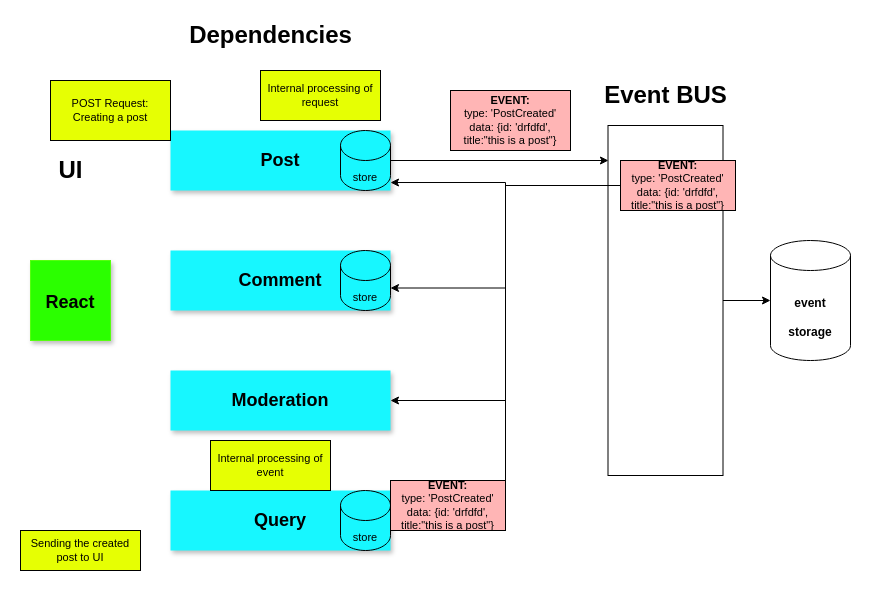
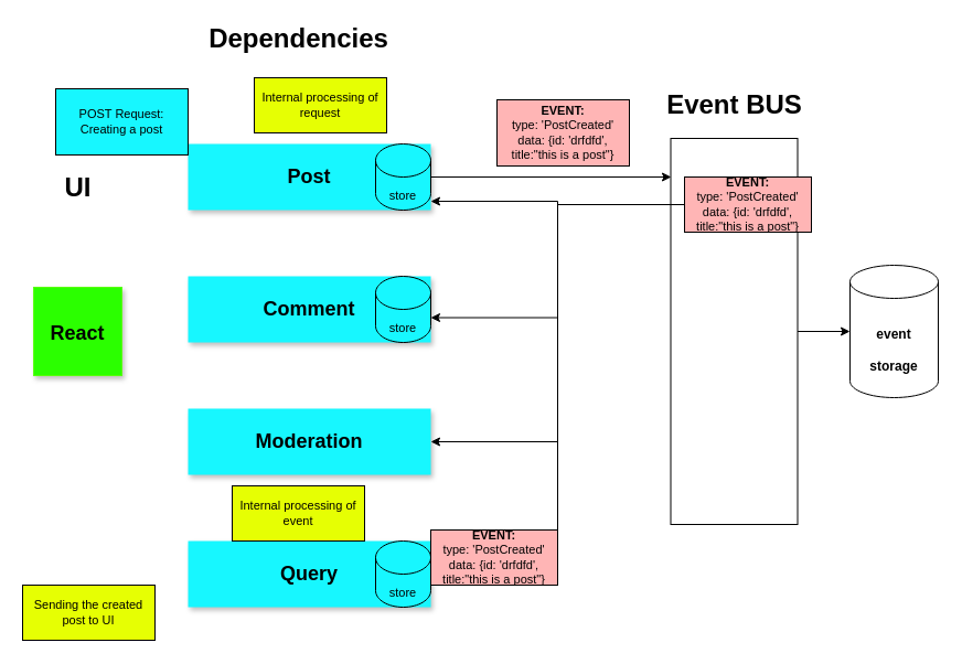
  <mxCell id="0" />
  <mxCell id="1" parent="0" />
  <mxCell id="2" style="edgeStyle=orthogonalEdgeStyle;rounded=0;orthogonalLoop=1;jettySize=auto;html=1;fontSize=12;" parent="1" source="3" target="5" edge="1"><mxGeometry relative="1" as="geometry" /></mxCell>
  <mxCell id="3" value="" style="rounded=0;whiteSpace=wrap;html=1;rotation=90;" parent="1" vertex="1"><mxGeometry x="490" y="242.5" width="350" height="115" as="geometry" /></mxCell>
  <mxCell id="4" value="&lt;b&gt;&lt;font style=&quot;font-size: 24px&quot;&gt;Event BUS&lt;/font&gt;&lt;/b&gt;" style="text;html=1;align=center;verticalAlign=middle;resizable=0;points=[];autosize=1;strokeColor=none;fillColor=none;" parent="1" vertex="1"><mxGeometry x="595" y="85" width="140" height="20" as="geometry" /></mxCell>
  <mxCell id="5" value="&lt;b&gt;&lt;font style=&quot;font-size: 12px&quot;&gt;event storage&lt;/font&gt;&lt;/b&gt;" style="shape=cylinder3;whiteSpace=wrap;html=1;boundedLbl=1;backgroundOutline=1;size=15;fontSize=24;" parent="1" vertex="1"><mxGeometry x="770" y="240" width="80" height="120" as="geometry" /></mxCell>
  <mxCell id="6" value="&lt;b&gt;&lt;font style=&quot;font-size: 18px&quot;&gt;Post&lt;/font&gt;&lt;/b&gt;" style="rounded=0;whiteSpace=wrap;html=1;fontSize=12;shadow=1;fillColor=#17F7FF;strokeColor=none;" parent="1" vertex="1"><mxGeometry x="170" y="130" width="220" height="60" as="geometry" /></mxCell>
  <mxCell id="7" value="&lt;b&gt;&lt;font style=&quot;font-size: 18px&quot;&gt;Comment&lt;/font&gt;&lt;/b&gt;" style="rounded=0;whiteSpace=wrap;html=1;fontSize=12;shadow=1;fillColor=#17F7FF;strokeColor=none;" parent="1" vertex="1"><mxGeometry x="170" y="250" width="220" height="60" as="geometry" /></mxCell>
  <mxCell id="8" value="&lt;b&gt;&lt;font style=&quot;font-size: 18px&quot;&gt;Moderation&lt;/font&gt;&lt;/b&gt;" style="rounded=0;whiteSpace=wrap;html=1;fontSize=12;shadow=1;fillColor=#17F7FF;strokeColor=none;" parent="1" vertex="1"><mxGeometry x="170" y="370" width="220" height="60" as="geometry" /></mxCell>
  <mxCell id="9" value="&lt;b&gt;&lt;font style=&quot;font-size: 24px&quot;&gt;Dependencies&lt;/font&gt;&lt;/b&gt;" style="text;html=1;align=center;verticalAlign=middle;resizable=0;points=[];autosize=1;strokeColor=none;fillColor=none;fontSize=18;" parent="1" vertex="1"><mxGeometry x="180" y="20" width="180" height="30" as="geometry" /></mxCell>
  <mxCell id="10" value="&lt;b&gt;&lt;font style=&quot;font-size: 18px&quot;&gt;Query&lt;/font&gt;&lt;/b&gt;" style="rounded=0;whiteSpace=wrap;html=1;fontSize=12;shadow=1;fillColor=#17F7FF;strokeColor=none;" parent="1" vertex="1"><mxGeometry x="170" y="490" width="220" height="60" as="geometry" /></mxCell>
  <mxCell id="11" value="&lt;b&gt;&lt;font style=&quot;font-size: 18px&quot;&gt;React&lt;/font&gt;&lt;/b&gt;" style="whiteSpace=wrap;html=1;aspect=fixed;shadow=1;fontSize=24;strokeColor=#57FF0F;fillColor=#2BFF00;" parent="1" vertex="1"><mxGeometry x="30" y="260" width="80" height="80" as="geometry" /></mxCell>
  <mxCell id="12" value="&lt;b&gt;&lt;font style=&quot;font-size: 24px&quot;&gt;UI&lt;/font&gt;&lt;/b&gt;" style="text;html=1;align=center;verticalAlign=middle;resizable=0;points=[];autosize=1;strokeColor=none;fillColor=none;fontSize=18;" parent="1" vertex="1"><mxGeometry x="50" y="155" width="40" height="30" as="geometry" /></mxCell>
  <mxCell id="13" style="edgeStyle=orthogonalEdgeStyle;rounded=0;orthogonalLoop=1;jettySize=auto;html=1;entryX=0.1;entryY=0.996;entryDx=0;entryDy=0;entryPerimeter=0;fontSize=11;" parent="1" source="14" target="3" edge="1"><mxGeometry relative="1" as="geometry" /></mxCell>
  <mxCell id="14" value="&lt;font style=&quot;font-size: 11px&quot;&gt;store&lt;/font&gt;" style="shape=cylinder3;whiteSpace=wrap;html=1;boundedLbl=1;backgroundOutline=1;size=15;shadow=0;fontSize=24;strokeColor=#000000;fillColor=none;" parent="1" vertex="1"><mxGeometry x="340" y="130" width="50" height="60" as="geometry" /></mxCell>
  <mxCell id="15" value="&lt;font style=&quot;font-size: 11px&quot;&gt;store&lt;/font&gt;" style="shape=cylinder3;whiteSpace=wrap;html=1;boundedLbl=1;backgroundOutline=1;size=15;shadow=0;fontSize=24;strokeColor=#000000;fillColor=none;" parent="1" vertex="1"><mxGeometry x="340" y="250" width="50" height="60" as="geometry" /></mxCell>
  <mxCell id="16" value="&lt;font style=&quot;font-size: 11px&quot;&gt;store&lt;/font&gt;" style="shape=cylinder3;whiteSpace=wrap;html=1;boundedLbl=1;backgroundOutline=1;size=15;shadow=0;fontSize=24;strokeColor=#000000;fillColor=none;" parent="1" vertex="1"><mxGeometry x="340" y="490" width="50" height="60" as="geometry" /></mxCell>
- <mxCell id="17" value="POST Request:&lt;br&gt;Creating a post" style="rounded=0;whiteSpace=wrap;html=1;shadow=0;fontSize=11;strokeColor=#000000;fillColor=#E6FF03;" parent="1" vertex="1"><mxGeometry x="50" y="80" width="120" height="60" as="geometry" /></mxCell>
- <mxCell id="18" value="Internal processing of request" style="rounded=0;whiteSpace=wrap;html=1;shadow=0;fontSize=11;strokeColor=#000000;fillColor=#E6FF03;" parent="1" vertex="1"><mxGeometry x="260" y="70" width="120" height="50" as="geometry" /></mxCell>
+ <mxCell id="17" value="POST Request:&lt;br&gt;Creating a post" style="rounded=0;whiteSpace=wrap;html=1;shadow=0;fontSize=11;strokeColor=#000000;fillColor=#17f7ff;" parent="1" vertex="1"><mxGeometry x="50" y="80" width="120" height="60" as="geometry" /></mxCell>
+ <mxCell id="18" value="Internal processing of request" style="rounded=0;whiteSpace=wrap;html=1;shadow=0;fontSize=11;strokeColor=#000000;fillColor=#E6FF03;" parent="1" vertex="1"><mxGeometry x="230" y="70" width="120" height="50" as="geometry" /></mxCell>
  <mxCell id="19" value="&lt;b&gt;EVENT:&lt;br&gt;&lt;/b&gt;type: 'PostCreated'&lt;br&gt;data: {id: 'drfdfd', title:&quot;this is a post&quot;}" style="rounded=0;whiteSpace=wrap;html=1;shadow=0;fontSize=11;strokeColor=#000000;fillColor=#FFB5B5;" parent="1" vertex="1"><mxGeometry x="450" y="90" width="120" height="60" as="geometry" /></mxCell>
  <mxCell id="20" style="edgeStyle=orthogonalEdgeStyle;rounded=0;orthogonalLoop=1;jettySize=auto;html=1;entryX=1;entryY=0.867;entryDx=0;entryDy=0;entryPerimeter=0;fontSize=11;" parent="1" source="24" target="14" edge="1"><mxGeometry relative="1" as="geometry" /></mxCell>
  <mxCell id="21" style="edgeStyle=orthogonalEdgeStyle;rounded=0;orthogonalLoop=1;jettySize=auto;html=1;entryX=1;entryY=0;entryDx=0;entryDy=37.5;entryPerimeter=0;fontSize=11;" parent="1" source="24" target="15" edge="1"><mxGeometry relative="1" as="geometry" /></mxCell>
  <mxCell id="22" style="edgeStyle=orthogonalEdgeStyle;rounded=0;orthogonalLoop=1;jettySize=auto;html=1;entryX=1;entryY=0.5;entryDx=0;entryDy=0;fontSize=11;" parent="1" source="24" target="8" edge="1"><mxGeometry relative="1" as="geometry" /></mxCell>
  <mxCell id="23" style="edgeStyle=orthogonalEdgeStyle;rounded=0;orthogonalLoop=1;jettySize=auto;html=1;entryX=1;entryY=0.5;entryDx=0;entryDy=0;entryPerimeter=0;fontSize=11;" parent="1" source="24" target="16" edge="1"><mxGeometry relative="1" as="geometry" /></mxCell>
  <mxCell id="24" value="&lt;b&gt;EVENT:&lt;br&gt;&lt;/b&gt;type: 'PostCreated'&lt;br&gt;data: {id: 'drfdfd', title:&quot;this is a post&quot;}" style="rounded=0;whiteSpace=wrap;html=1;shadow=0;fontSize=11;strokeColor=#000000;fillColor=#FFB5B5;" parent="1" vertex="1"><mxGeometry x="620" y="160" width="115" height="50" as="geometry" /></mxCell>
  <mxCell id="25" value="&lt;b&gt;EVENT:&lt;br&gt;&lt;/b&gt;type: 'PostCreated'&lt;br&gt;data: {id: 'drfdfd', title:&quot;this is a post&quot;}" style="rounded=0;whiteSpace=wrap;html=1;shadow=0;fontSize=11;strokeColor=#000000;fillColor=#FFB5B5;" parent="1" vertex="1"><mxGeometry x="390" y="480" width="115" height="50" as="geometry" /></mxCell>
  <mxCell id="26" value="Internal processing of event" style="rounded=0;whiteSpace=wrap;html=1;shadow=0;fontSize=11;strokeColor=#000000;fillColor=#E6FF03;" parent="1" vertex="1"><mxGeometry x="210" y="440" width="120" height="50" as="geometry" /></mxCell>
- <mxCell id="27" value="Sending the created post to UI" style="rounded=0;whiteSpace=wrap;html=1;shadow=0;fontSize=11;strokeColor=#000000;fillColor=#E6FF03;" parent="1" vertex="1"><mxGeometry x="20" y="530" width="120" height="40" as="geometry" /></mxCell>
+ <mxCell id="27" value="Sending the created post to UI" style="rounded=0;whiteSpace=wrap;html=1;shadow=0;fontSize=11;strokeColor=#000000;fillColor=#E6FF03;" parent="1" vertex="1"><mxGeometry x="20" y="530" width="120" height="50" as="geometry" /></mxCell>
